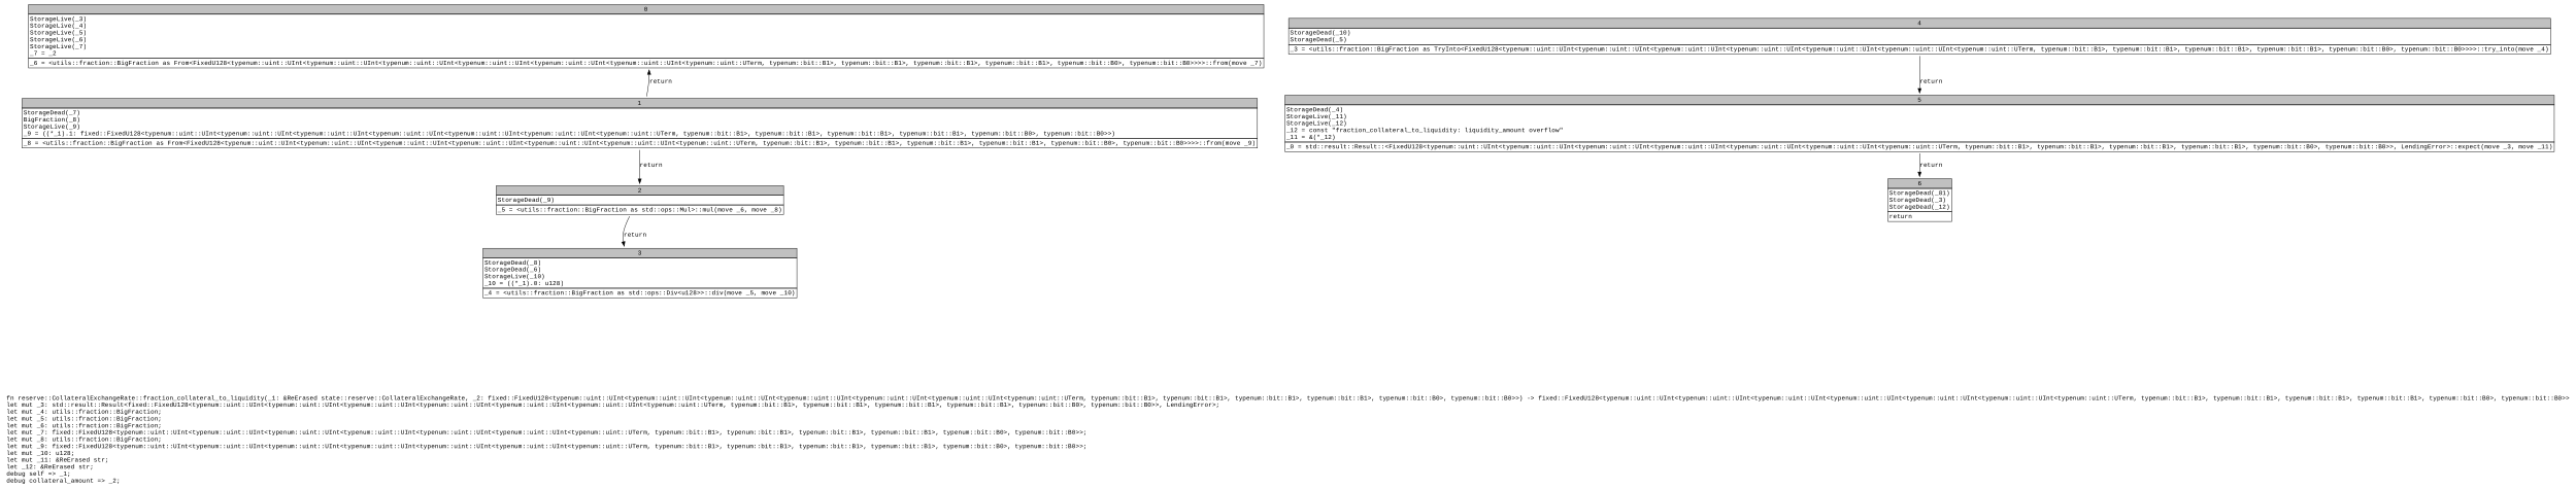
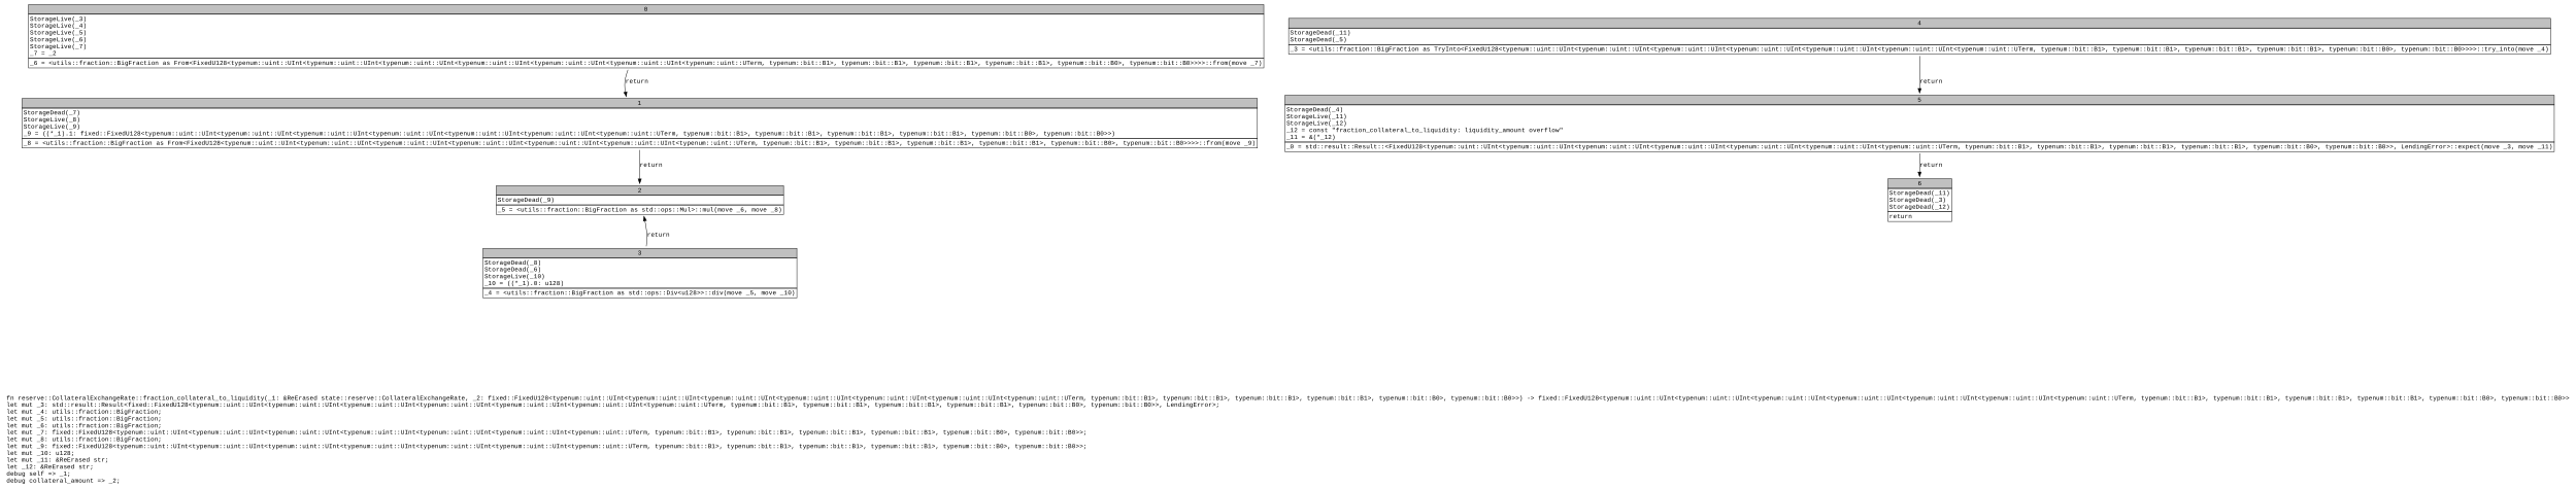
  digraph {
    fontname="Liberation Mono"
    label=<fn reserve::CollateralExchangeRate::fraction_collateral_to_liquidity(_1: &amp;ReErased state::reserve::CollateralExchangeRate, _2: fixed::FixedU128&lt;typenum::uint::UInt&lt;typenum::uint::UInt&lt;typenum::uint::UInt&lt;typenum::uint::UInt&lt;typenum::uint::UInt&lt;typenum::uint::UInt&lt;typenum::uint::UTerm, typenum::bit::B1&gt;, typenum::bit::B1&gt;, typenum::bit::B1&gt;, typenum::bit::B1&gt;, typenum::bit::B0&gt;, typenum::bit::B0&gt;&gt;) -&gt; fixed::FixedU128&lt;typenum::uint::UInt&lt;typenum::uint::UInt&lt;typenum::uint::UInt&lt;typenum::uint::UInt&lt;typenum::uint::UInt&lt;typenum::uint::UInt&lt;typenum::uint::UTerm, typenum::bit::B1&gt;, typenum::bit::B1&gt;, typenum::bit::B1&gt;, typenum::bit::B1&gt;, typenum::bit::B0&gt;, typenum::bit::B0&gt;&gt;<br align="left"/>let mut _3: std::result::Result&lt;fixed::FixedU128&lt;typenum::uint::UInt&lt;typenum::uint::UInt&lt;typenum::uint::UInt&lt;typenum::uint::UInt&lt;typenum::uint::UInt&lt;typenum::uint::UInt&lt;typenum::uint::UTerm, typenum::bit::B1&gt;, typenum::bit::B1&gt;, typenum::bit::B1&gt;, typenum::bit::B1&gt;, typenum::bit::B0&gt;, typenum::bit::B0&gt;&gt;, LendingError&gt;;<br align="left"/>let mut _4: utils::fraction::BigFraction;<br align="left"/>let mut _5: utils::fraction::BigFraction;<br align="left"/>let mut _6: utils::fraction::BigFraction;<br align="left"/>let mut _7: fixed::FixedU128&lt;typenum::uint::UInt&lt;typenum::uint::UInt&lt;typenum::uint::UInt&lt;typenum::uint::UInt&lt;typenum::uint::UInt&lt;typenum::uint::UInt&lt;typenum::uint::UTerm, typenum::bit::B1&gt;, typenum::bit::B1&gt;, typenum::bit::B1&gt;, typenum::bit::B1&gt;, typenum::bit::B0&gt;, typenum::bit::B0&gt;&gt;;<br align="left"/>let mut _8: utils::fraction::BigFraction;<br align="left"/>let mut _9: fixed::FixedU128&lt;typenum::uint::UInt&lt;typenum::uint::UInt&lt;typenum::uint::UInt&lt;typenum::uint::UInt&lt;typenum::uint::UInt&lt;typenum::uint::UInt&lt;typenum::uint::UTerm, typenum::bit::B1&gt;, typenum::bit::B1&gt;, typenum::bit::B1&gt;, typenum::bit::B1&gt;, typenum::bit::B0&gt;, typenum::bit::B0&gt;&gt;;<br align="left"/>let mut _10: u128;<br align="left"/>let mut _11: &amp;ReErased str;<br align="left"/>let _12: &amp;ReErased str;<br align="left"/>debug self =&gt; _1;<br align="left"/>debug collateral_amount =&gt; _2;<br align="left"/>>
    node [fontname="Liberation Mono" shape=none]
    edge [fontname="Liberation Mono"]
    n1 [label=<<table border="0" cellborder="1" cellspacing="0"><tr><td bgcolor="gray" align="center" colspan="1">0</td></tr><tr><td align="left" balign="left">StorageLive(_3)<br/>StorageLive(_4)<br/>StorageLive(_5)<br/>StorageLive(_6)<br/>StorageLive(_7)<br/>_7 = _2<br/></td></tr><tr><td align="left">_6 = &lt;utils::fraction::BigFraction as From&lt;FixedU128&lt;typenum::uint::UInt&lt;typenum::uint::UInt&lt;typenum::uint::UInt&lt;typenum::uint::UInt&lt;typenum::uint::UInt&lt;typenum::uint::UInt&lt;typenum::uint::UTerm, typenum::bit::B1&gt;, typenum::bit::B1&gt;, typenum::bit::B1&gt;, typenum::bit::B1&gt;, typenum::bit::B0&gt;, typenum::bit::B0&gt;&gt;&gt;&gt;::from(move _7)</td></tr></table>>]
-   n2 [label=<<table border="0" cellborder="1" cellspacing="0"><tr><td bgcolor="gray" align="center" colspan="1">1</td></tr><tr><td align="left" balign="left">StorageDead(_7)<br/>BigFraction(_8)<br/>StorageLive(_9)<br/>_9 = ((*_1).1: fixed::FixedU128&lt;typenum::uint::UInt&lt;typenum::uint::UInt&lt;typenum::uint::UInt&lt;typenum::uint::UInt&lt;typenum::uint::UInt&lt;typenum::uint::UInt&lt;typenum::uint::UTerm, typenum::bit::B1&gt;, typenum::bit::B1&gt;, typenum::bit::B1&gt;, typenum::bit::B1&gt;, typenum::bit::B0&gt;, typenum::bit::B0&gt;&gt;)<br/></td></tr><tr><td align="left">_8 = &lt;utils::fraction::BigFraction as From&lt;FixedU128&lt;typenum::uint::UInt&lt;typenum::uint::UInt&lt;typenum::uint::UInt&lt;typenum::uint::UInt&lt;typenum::uint::UInt&lt;typenum::uint::UInt&lt;typenum::uint::UTerm, typenum::bit::B1&gt;, typenum::bit::B1&gt;, typenum::bit::B1&gt;, typenum::bit::B1&gt;, typenum::bit::B0&gt;, typenum::bit::B0&gt;&gt;&gt;&gt;::from(move _9)</td></tr></table>>]
+   n2 [label=<<table border="0" cellborder="1" cellspacing="0"><tr><td bgcolor="gray" align="center" colspan="1">1</td></tr><tr><td align="left" balign="left">StorageDead(_7)<br/>StorageLive(_8)<br/>StorageLive(_9)<br/>_9 = ((*_1).1: fixed::FixedU128&lt;typenum::uint::UInt&lt;typenum::uint::UInt&lt;typenum::uint::UInt&lt;typenum::uint::UInt&lt;typenum::uint::UInt&lt;typenum::uint::UInt&lt;typenum::uint::UTerm, typenum::bit::B1&gt;, typenum::bit::B1&gt;, typenum::bit::B1&gt;, typenum::bit::B1&gt;, typenum::bit::B0&gt;, typenum::bit::B0&gt;&gt;)<br/></td></tr><tr><td align="left">_8 = &lt;utils::fraction::BigFraction as From&lt;FixedU128&lt;typenum::uint::UInt&lt;typenum::uint::UInt&lt;typenum::uint::UInt&lt;typenum::uint::UInt&lt;typenum::uint::UInt&lt;typenum::uint::UInt&lt;typenum::uint::UTerm, typenum::bit::B1&gt;, typenum::bit::B1&gt;, typenum::bit::B1&gt;, typenum::bit::B1&gt;, typenum::bit::B0&gt;, typenum::bit::B0&gt;&gt;&gt;&gt;::from(move _9)</td></tr></table>>]
    n3 [label=<<table border="0" cellborder="1" cellspacing="0"><tr><td bgcolor="gray" align="center" colspan="1">2</td></tr><tr><td align="left" balign="left">StorageDead(_9)<br/></td></tr><tr><td align="left">_5 = &lt;utils::fraction::BigFraction as std::ops::Mul&gt;::mul(move _6, move _8)</td></tr></table>>]
    n4 [label=<<table border="0" cellborder="1" cellspacing="0"><tr><td bgcolor="gray" align="center" colspan="1">3</td></tr><tr><td align="left" balign="left">StorageDead(_8)<br/>StorageDead(_6)<br/>StorageLive(_10)<br/>_10 = ((*_1).0: u128)<br/></td></tr><tr><td align="left">_4 = &lt;utils::fraction::BigFraction as std::ops::Div&lt;u128&gt;&gt;::div(move _5, move _10)</td></tr></table>>]
-   n5 [label=<<table border="0" cellborder="1" cellspacing="0"><tr><td bgcolor="gray" align="center" colspan="1">4</td></tr><tr><td align="left" balign="left">StorageDead(_10)<br/>StorageDead(_5)<br/></td></tr><tr><td align="left">_3 = &lt;utils::fraction::BigFraction as TryInto&lt;FixedU128&lt;typenum::uint::UInt&lt;typenum::uint::UInt&lt;typenum::uint::UInt&lt;typenum::uint::UInt&lt;typenum::uint::UInt&lt;typenum::uint::UInt&lt;typenum::uint::UTerm, typenum::bit::B1&gt;, typenum::bit::B1&gt;, typenum::bit::B1&gt;, typenum::bit::B1&gt;, typenum::bit::B0&gt;, typenum::bit::B0&gt;&gt;&gt;&gt;::try_into(move _4)</td></tr></table>>]
+   n5 [label=<<table border="0" cellborder="1" cellspacing="0"><tr><td bgcolor="gray" align="center" colspan="1">4</td></tr><tr><td align="left" balign="left">StorageDead(_11)<br/>StorageDead(_5)<br/></td></tr><tr><td align="left">_3 = &lt;utils::fraction::BigFraction as TryInto&lt;FixedU128&lt;typenum::uint::UInt&lt;typenum::uint::UInt&lt;typenum::uint::UInt&lt;typenum::uint::UInt&lt;typenum::uint::UInt&lt;typenum::uint::UInt&lt;typenum::uint::UTerm, typenum::bit::B1&gt;, typenum::bit::B1&gt;, typenum::bit::B1&gt;, typenum::bit::B1&gt;, typenum::bit::B0&gt;, typenum::bit::B0&gt;&gt;&gt;&gt;::try_into(move _4)</td></tr></table>>]
    n6 [label=<<table border="0" cellborder="1" cellspacing="0"><tr><td bgcolor="gray" align="center" colspan="1">5</td></tr><tr><td align="left" balign="left">StorageDead(_4)<br/>StorageLive(_11)<br/>StorageLive(_12)<br/>_12 = const &quot;fraction_collateral_to_liquidity: liquidity_amount overflow&quot;<br/>_11 = &amp;(*_12)<br/></td></tr><tr><td align="left">_0 = std::result::Result::&lt;FixedU128&lt;typenum::uint::UInt&lt;typenum::uint::UInt&lt;typenum::uint::UInt&lt;typenum::uint::UInt&lt;typenum::uint::UInt&lt;typenum::uint::UInt&lt;typenum::uint::UTerm, typenum::bit::B1&gt;, typenum::bit::B1&gt;, typenum::bit::B1&gt;, typenum::bit::B1&gt;, typenum::bit::B0&gt;, typenum::bit::B0&gt;&gt;, LendingError&gt;::expect(move _3, move _11)</td></tr></table>>]
-   n7 [label=<<table border="0" cellborder="1" cellspacing="0"><tr><td bgcolor="gray" align="center" colspan="1">6</td></tr><tr><td align="left" balign="left">StorageDead(_81)<br/>StorageDead(_3)<br/>StorageDead(_12)<br/></td></tr><tr><td align="left">return</td></tr></table>>]
-   n2 -> n1 [label=return]
+   n7 [label=<<table border="0" cellborder="1" cellspacing="0"><tr><td bgcolor="gray" align="center" colspan="1">6</td></tr><tr><td align="left" balign="left">StorageDead(_11)<br/>StorageDead(_3)<br/>StorageDead(_12)<br/></td></tr><tr><td align="left">return</td></tr></table>>]
+   n1 -> n2 [label=return]
    n2 -> n3 [label=return]
-   n3 -> n4 [label=return]
+   n4 -> n3 [label=return]
    n5 -> n6 [label=return]
    n6 -> n7 [label=return]
  }
